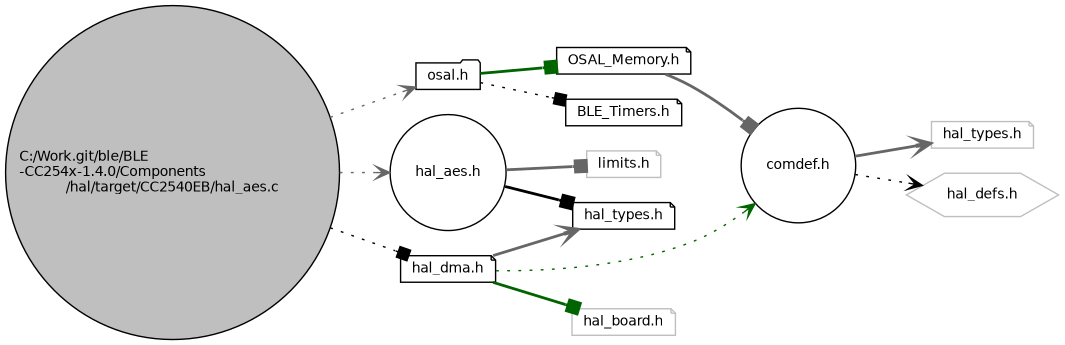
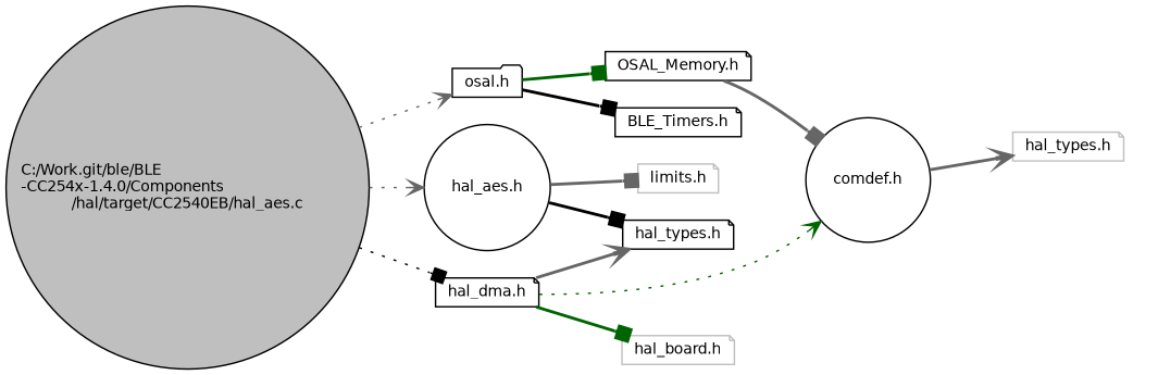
  digraph {
    rankdir=LR
    node [color=black fillcolor=white fontname=Helvetica fontsize=10 shape=note style=filled]
    edge [arrowhead=box color=gray40 fontname=Helvetica fontsize=10 labelfontname=Helvetica labelfontsize=10 style=bold]
    n1 [fillcolor=grey75 fontcolor=black height=0.2 label="C:/Work.git/ble/BLE\l-CC254x-1.4.0/Components\l/hal/target/CC2540EB/hal_aes.c" shape=circle width=0.4]
    n2 [height=0.2 label="osal.h" shape=folder width=0.4]
    n3 [height=0.2 label="hal_aes.h" shape=circle width=0.4]
    n4 [height=0.2 label="hal_dma.h" width=0.4]
    n5 [height=0.2 label="OSAL_Memory.h" width=0.4]
    n6 [height=0.2 label="BLE_Timers.h" width=0.4]
    n7 [color=grey75 height=0.2 label="limits.h" width=0.4]
    n8 [height=0.2 label="hal_types.h" width=0.4]
    n9 [height=0.2 label="comdef.h" shape=circle width=0.4]
    n10 [color=grey75 height=0.2 label="hal_board.h" width=0.4]
    n11 [color=grey75 height=0.2 label="hal_types.h" width=0.4]
-   n12 [color=grey75 height=0.2 label="hal_defs.h" shape=hexagon width=0.4]
    n1 -> n2 [arrowhead=vee style=dotted]
    n1 -> n3 [arrowhead=vee style=dotted]
    n1 -> n4 [color=black style=dotted]
    n2 -> n5 [color=darkgreen]
-   n2 -> n6 [color=black style=dotted]
+   n2 -> n6 [color=black]
    n3 -> n7
    n3 -> n8 [color=black]
    n4 -> n8 [arrowhead=vee]
    n4 -> n9 [arrowhead=vee color=darkgreen style=dotted]
    n4 -> n10 [color=darkgreen]
    n5 -> n9
    n9 -> n11 [arrowhead=vee]
-   n9 -> n12 [arrowhead=vee color=black style=dotted]
  }
